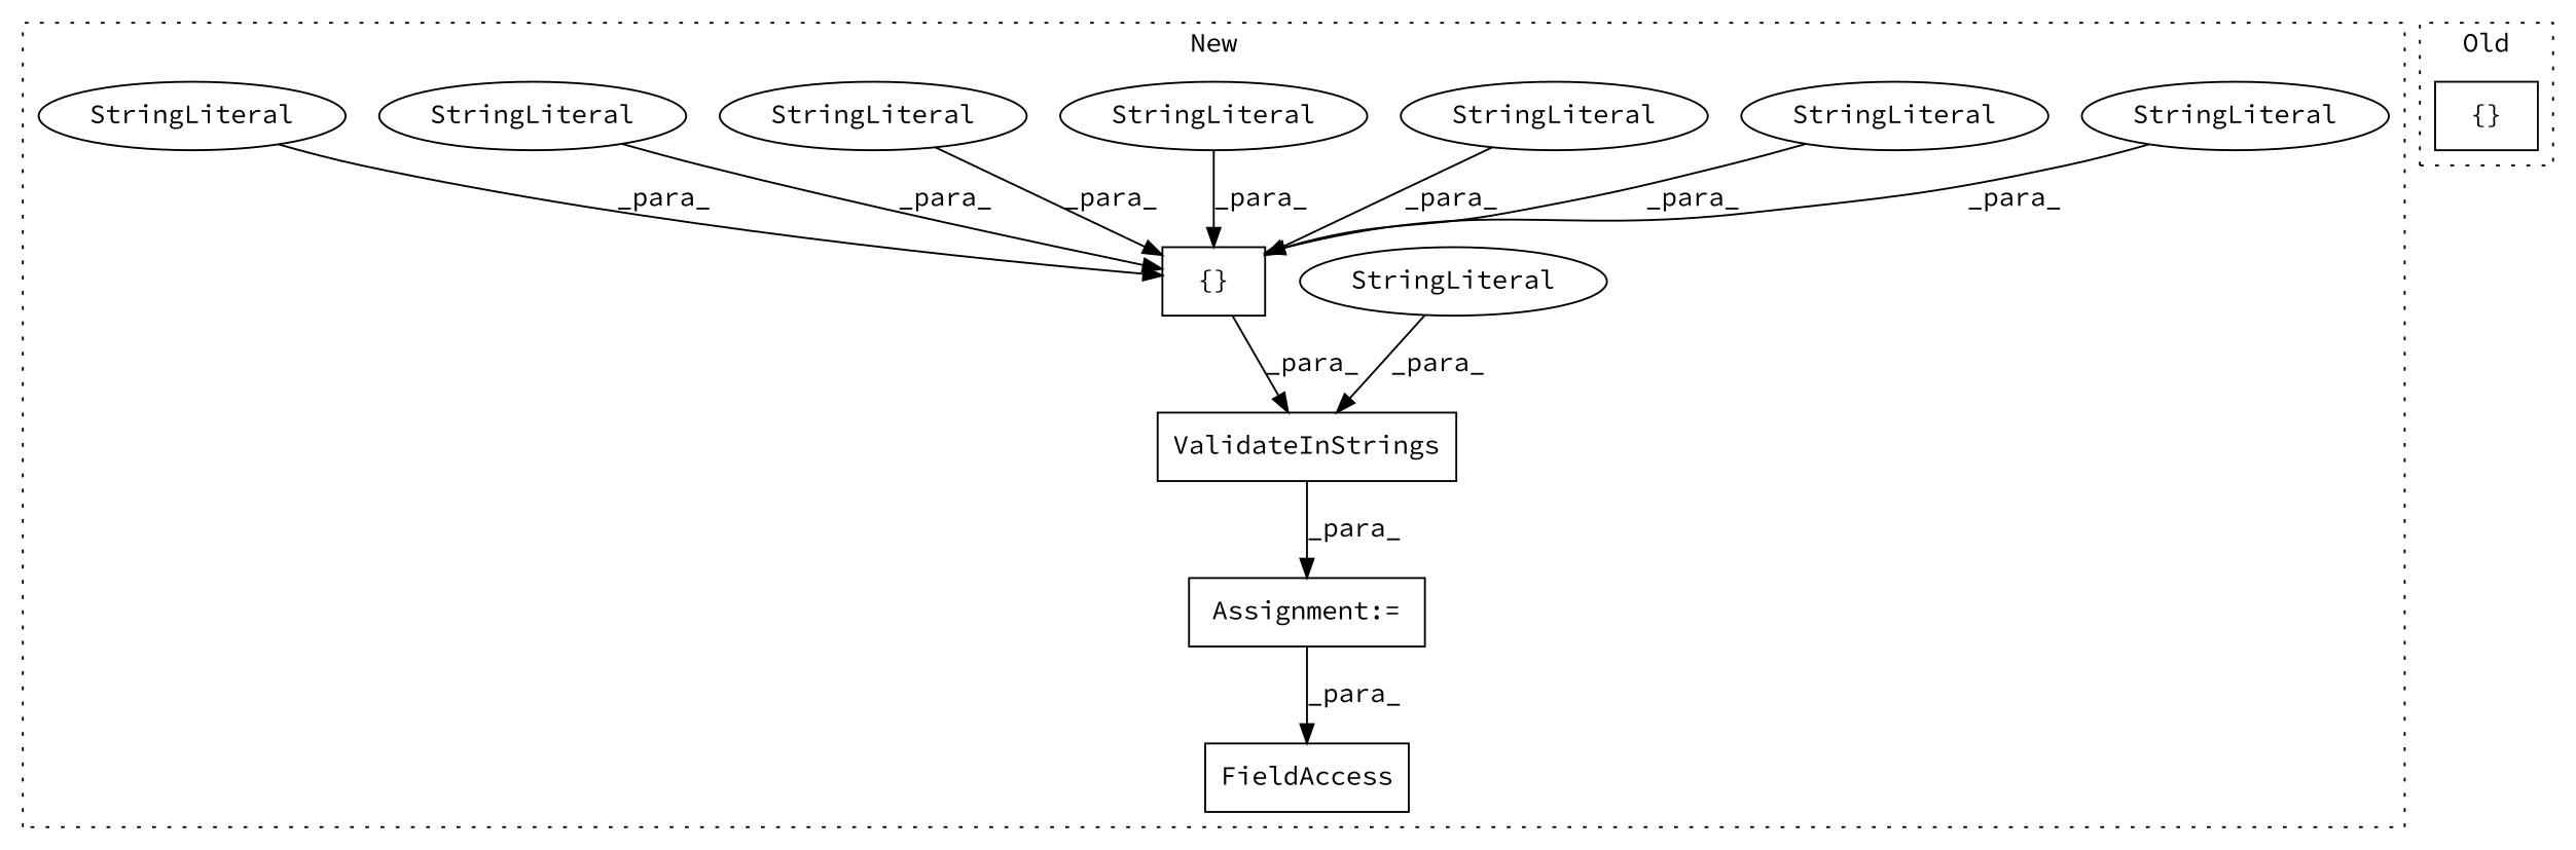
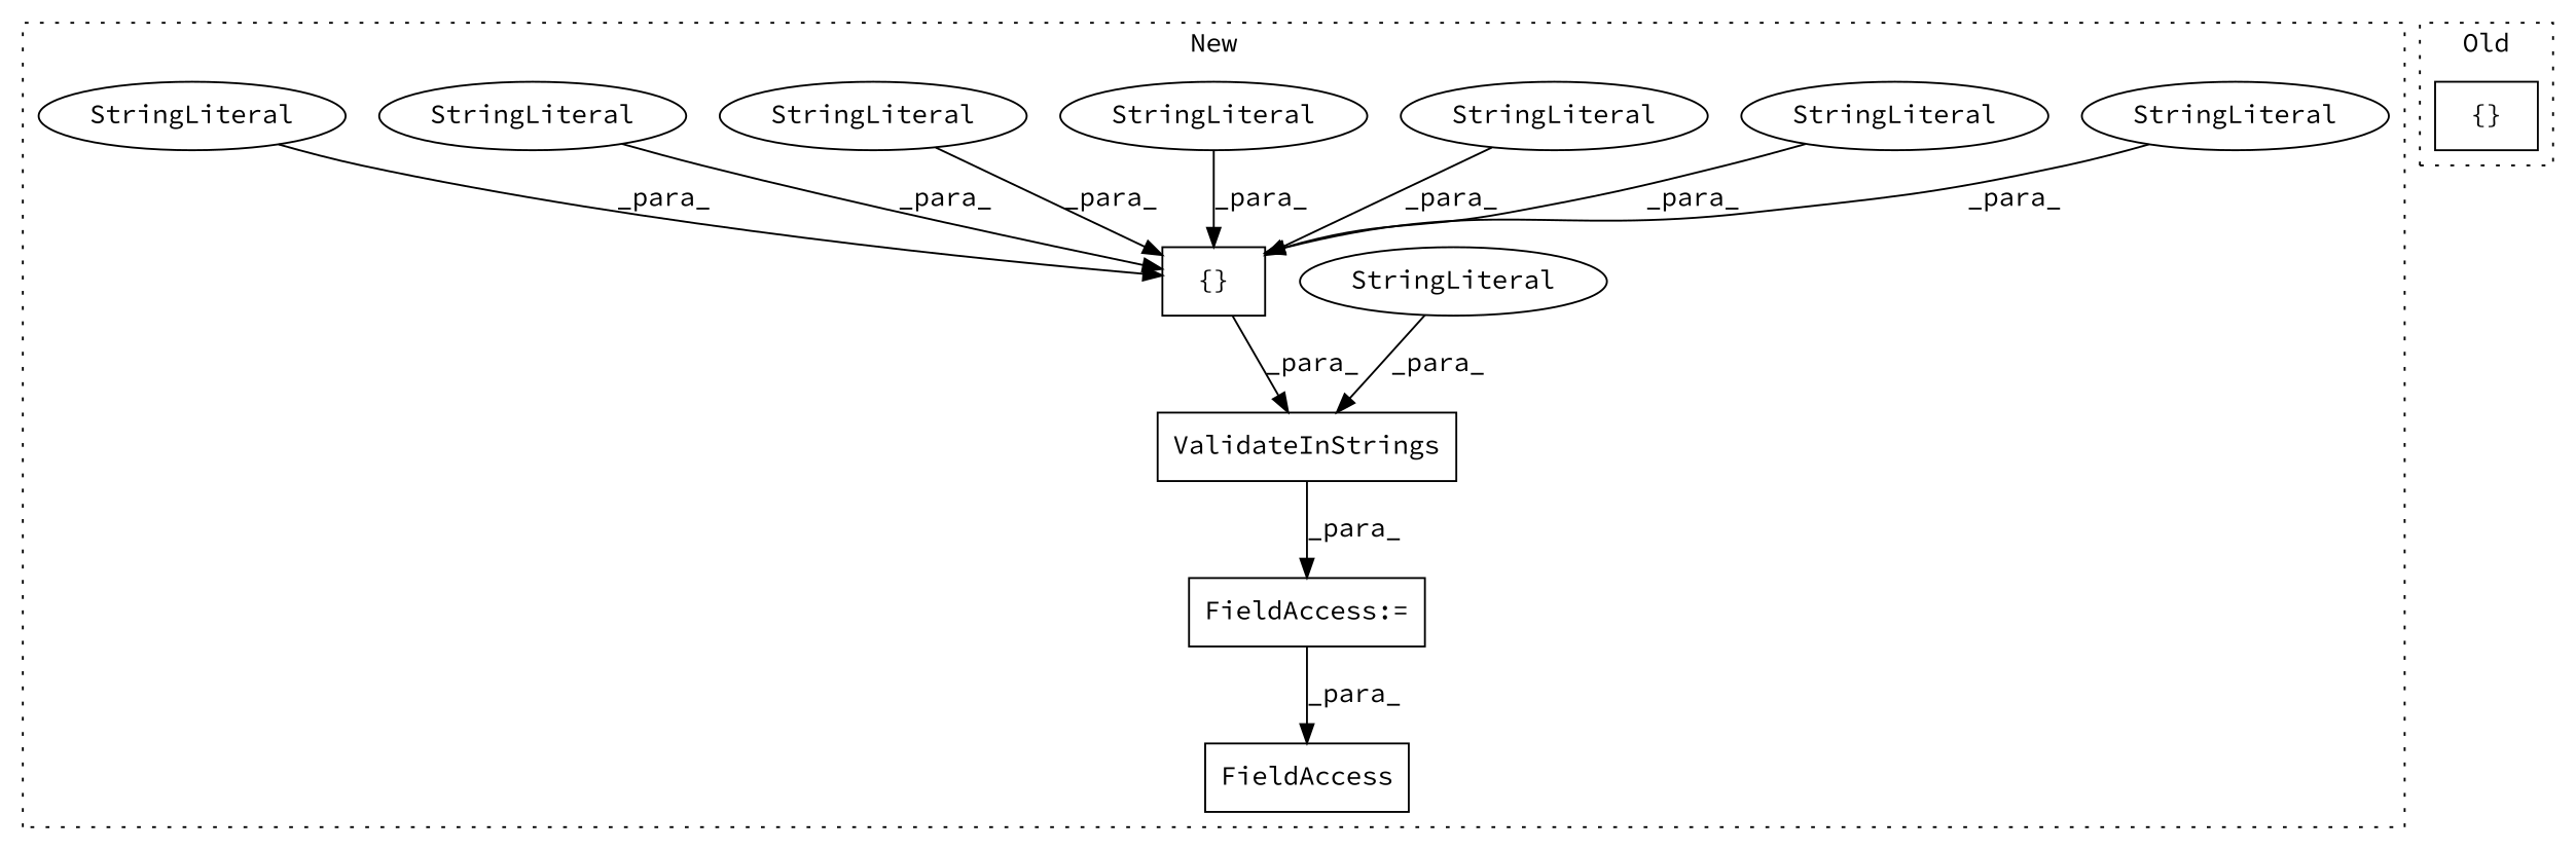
  digraph {
    fontname="Source Code Pro"
    node [a=45 fontname="Source Code Pro" l=13 shape=ellipse]
    edge [fontname="Source Code Pro"]
    n1 [a=32 l="18,1" label=ValidateInStrings s="19212,19348" shape=box]
    n2 [a=4 l="1,1" label="{}" s="19261,19347" shape=box]
    n3 [a=22 l=21 label=FieldAccess s=19190 shape=box]
    n4 [label=StringLiteral s=19294]
    n5 [l=18 label=StringLiteral s=19230]
    n6 [l=8 label=StringLiteral s=19262]
    n7 [label=StringLiteral s=19271]
-   n8 [a=7 l=1 label="Assignment:=" s=19211 shape=box]
+   n8 [a=7 l=1 label="FieldAccess:=" s=19211 shape=box]
    n9 [l=6 label=StringLiteral s=19341]
    n10 [label=StringLiteral s=19308]
    n11 [l=18 label=StringLiteral s=19322]
    n12 [l=8 label=StringLiteral s=19285]
    n13 [a=4 l="1,1" label="{}" s="21357,21372" shape=box]
    subgraph cluster_1 {
      label=New
      style=dotted
      n1
      n2
      n3
      n4
      n5
      n6
      n7
      n8
      n9
      n10
      n11
      n12
    }
    subgraph cluster_2 {
      label=Old
      style=dotted
      n13
    }
    n1 -> n8 [label=_para_]
    n2 -> n1 [label=_para_]
    n4 -> n2 [label=_para_]
    n5 -> n1 [label=_para_]
    n6 -> n2 [label=_para_]
    n7 -> n2 [label=_para_]
    n8 -> n3 [label=_para_]
    n9 -> n2 [label=_para_]
    n10 -> n2 [label=_para_]
    n11 -> n2 [label=_para_]
    n12 -> n2 [label=_para_]
  }
